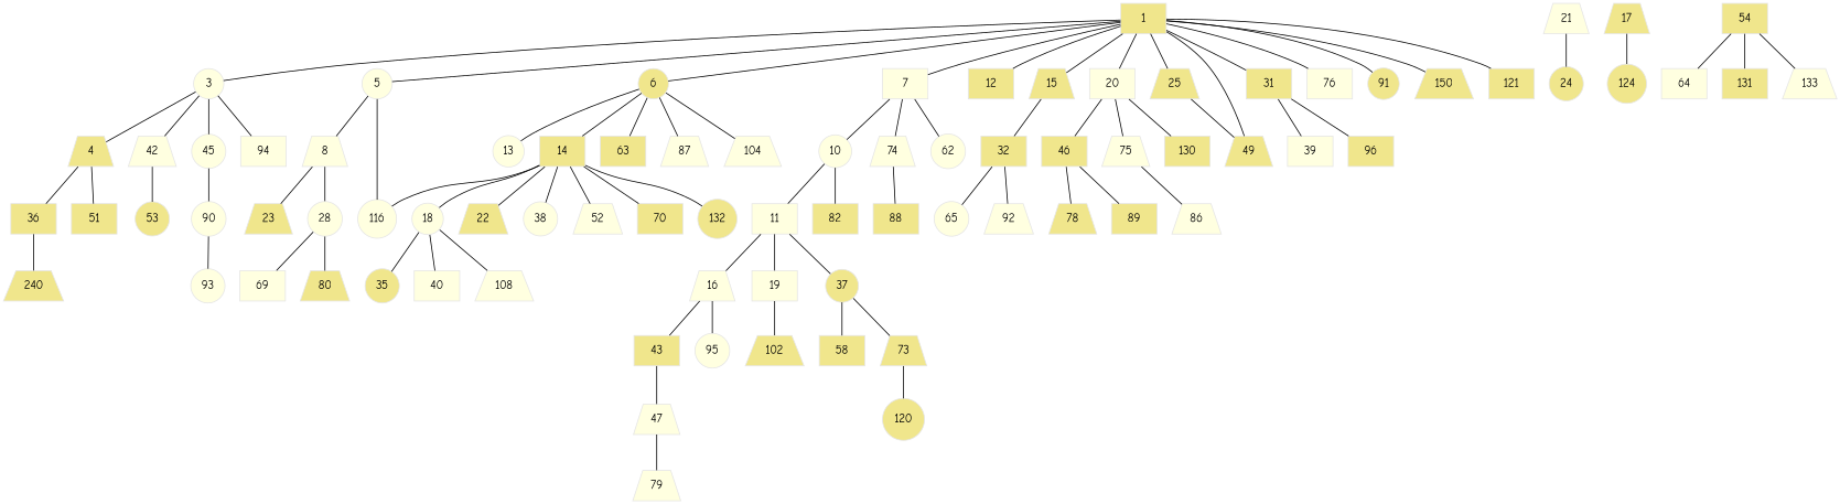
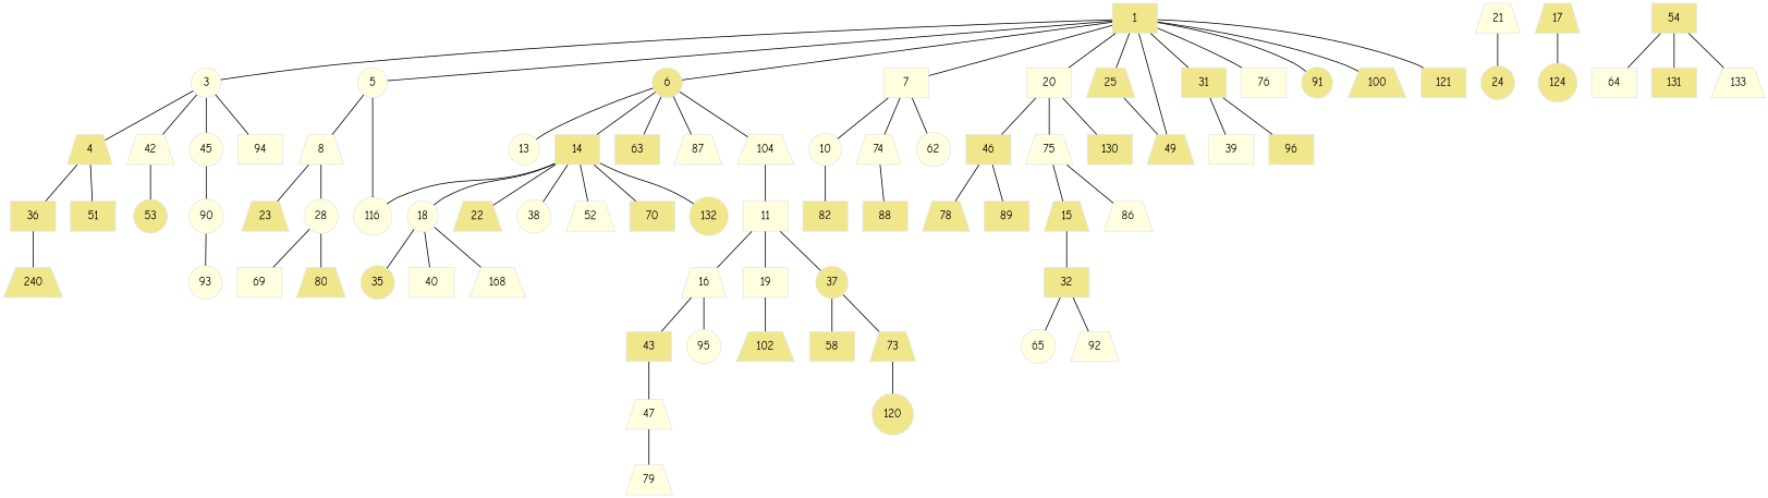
  graph {
    fontname="Comic Neue"
    node [color=gray90 fillcolor=khaki fontname="Comic Neue" shape=box style=filled]
    edge [fontname="Comic Neue"]
    1 [super="+2"]
    3 [fillcolor=lightyellow shape=circle]
    5 [fillcolor=lightyellow shape=circle super="+9"]
    6 [shape=circle]
    7 [fillcolor=lightyellow]
-   12 [super="+98+114"]
    15 [shape=trapezium]
    20 [fillcolor=lightyellow]
    25 [shape=trapezium super="+26"]
    31 [super="+33"]
    49 [shape=trapezium super="+57+111+107"]
    76 [fillcolor=lightyellow super="+81"]
    91 [shape=circle]
-   100 [shape=trapezium label=150]
+   100 [shape=trapezium]
    121
    4 [shape=trapezium super="+72"]
    42 [fillcolor=lightyellow shape=trapezium super="+137"]
    45 [fillcolor=lightyellow shape=circle super="+83"]
    94 [fillcolor=lightyellow]
    8 [fillcolor=lightyellow shape=trapezium]
    116 [fillcolor=lightyellow shape=circle]
    13 [fillcolor=lightyellow shape=circle]
    14
    63
    87 [fillcolor=lightyellow shape=trapezium]
    104 [fillcolor=lightyellow shape=trapezium]
    10 [fillcolor=lightyellow shape=circle]
    n28 [fillcolor=lightyellow label=74 shape=trapezium super="+135"]
    62 [fillcolor=lightyellow shape=circle]
    32
    46 [super="+56"]
    75 [fillcolor=lightyellow shape=trapezium]
    130
    39 [fillcolor=lightyellow super="+84"]
    96
    36
    51
    53 [shape=circle super="+103"]
    90 [fillcolor=lightyellow shape=circle]
    n40 [label=240 shape=trapezium]
    23 [shape=trapezium]
    28 [fillcolor=lightyellow shape=circle super="+126+101+34+59+30"]
    18 [fillcolor=lightyellow shape=circle]
    22 [shape=trapezium]
    38 [fillcolor=lightyellow shape=circle super="+55"]
    52 [fillcolor=lightyellow shape=trapezium]
    70
    132 [shape=circle]
    11 [fillcolor=lightyellow]
    82
    88
    69 [fillcolor=lightyellow super="+139"]
    80 [shape=trapezium]
    16 [fillcolor=lightyellow shape=trapezium super="+128+61"]
    19 [fillcolor=lightyellow]
    37 [shape=circle super="+110+67+68+41"]
    21 [fillcolor=lightyellow shape=trapezium super="+97"]
    24 [shape=circle]
    43 [super="+106+118"]
    95 [fillcolor=lightyellow shape=circle]
    102 [shape=trapezium]
    58
    73 [shape=trapezium super="+74"]
    17 [shape=trapezium super="+27"]
    124 [shape=circle]
    35 [shape=circle super="+60+119"]
    40 [fillcolor=lightyellow]
-   108 [fillcolor=lightyellow shape=trapezium]
+   108 [fillcolor=lightyellow shape=trapezium label=168]
    65 [fillcolor=lightyellow shape=circle]
    92 [fillcolor=lightyellow shape=trapezium]
    47 [fillcolor=lightyellow shape=trapezium]
    78 [shape=trapezium]
    89 [super="+127"]
    86 [fillcolor=lightyellow shape=trapezium]
    54 [super="+71"]
    64 [fillcolor=lightyellow]
    131
    133 [fillcolor=lightyellow shape=trapezium]
    120 [shape=circle]
    79 [fillcolor=lightyellow shape=trapezium]
    93 [fillcolor=lightyellow shape=circle]
    1 -- 3
    1 -- 5
    1 -- 6
    1 -- 7
-   1 -- 12
-   1 -- 15
+   75 -- 15
    1 -- 20
    1 -- 25
    1 -- 31
    1 -- 49
    1 -- 76
    1 -- 91
    1 -- 100
    1 -- 121
    3 -- 4
    3 -- 42
    3 -- 45
    3 -- 94
    5 -- 8
    5 -- 116
    6 -- 13
    6 -- 14
    6 -- 63
    6 -- 87
    6 -- 104
    7 -- 10
    7 -- n28
    7 -- 62
    15 -- 32
    20 -- 46
    20 -- 75
    20 -- 130
    25 -- 49
    31 -- 39
    31 -- 96
    4 -- 36
    4 -- 51
    42 -- 53
    45 -- 90
    8 -- 23
    8 -- 28
    14 -- 116
    14 -- 18
    14 -- 22
    14 -- 38
    14 -- 52
    14 -- 70
    14 -- 132
-   10 -- 11
+   104 -- 11
    10 -- 82
    n28 -- 88
    32 -- 65
    32 -- 92
    46 -- 78
    46 -- 89
    75 -- 86
    36 -- n40
    90 -- 93
    28 -- 69
    28 -- 80
    18 -- 35
    18 -- 40
    18 -- 108
    11 -- 16
    11 -- 19
    11 -- 37
    16 -- 43
    16 -- 95
    19 -- 102
    37 -- 58
    37 -- 73
    21 -- 24
    43 -- 47
    73 -- 120
    17 -- 124
    47 -- 79
    54 -- 64
    54 -- 131
    54 -- 133
  }
